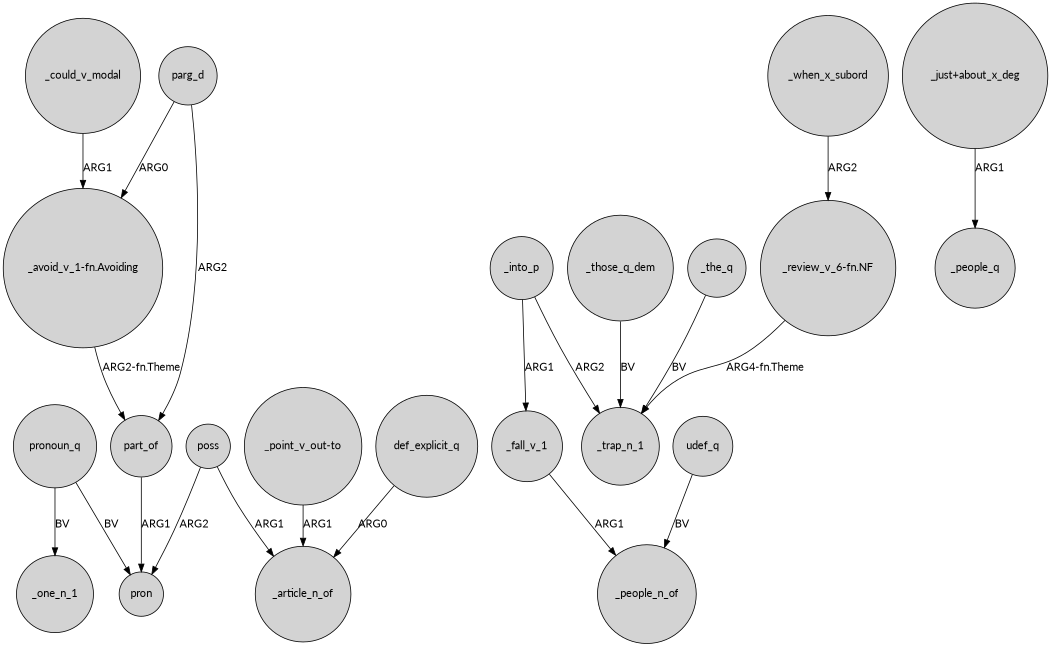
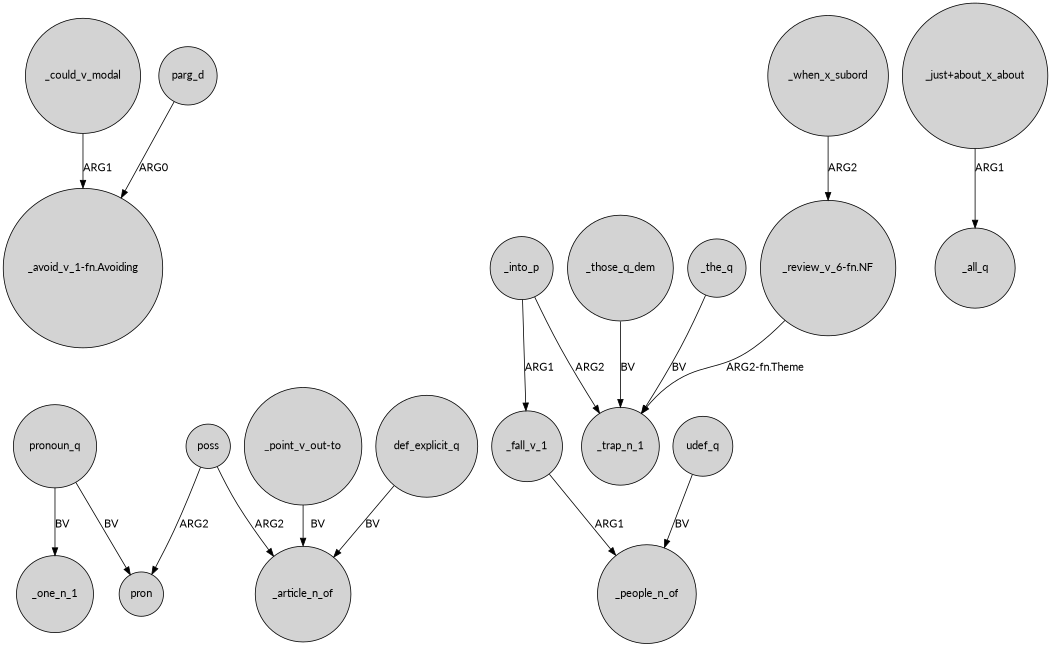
  digraph {
    fontname=Lato
    node [fontname=Lato shape=circle style=filled]
    edge [fontname=Lato]
-   part_of
    pron
    n3 [label="_review_v_6-fn.NF"]
    _when_x_subord
    _trap_n_1
    poss
    _article_n_of
    _fall_v_1
    _people_n_of
    _into_p
    _could_v_modal
    "_avoid_v_1-fn.Avoiding"
    parg_d
-   "_just+about_x_deg"
-   _all_q [label=_people_q]
+   "_just+about_x_deg" [label="_just+about_x_about"]
+   _all_q
    _those_q_dem
    udef_q
    pronoun_q
    _one_n_1
    _the_q
    "_point_v_out-to"
    def_explicit_q
-   part_of -> pron [label=ARG1]
-   n3 -> _trap_n_1 [label="ARG4-fn.Theme"]
+   n3 -> _trap_n_1 [label="ARG2-fn.Theme"]
    _when_x_subord -> n3 [label=ARG2]
    poss -> pron [label=ARG2]
-   poss -> _article_n_of [label=ARG1]
+   poss -> _article_n_of [label=ARG2]
    _fall_v_1 -> _people_n_of [label=ARG1]
    _into_p -> _trap_n_1 [label=ARG2]
    _into_p -> _fall_v_1 [label=ARG1]
    _could_v_modal -> "_avoid_v_1-fn.Avoiding" [label=ARG1]
-   "_avoid_v_1-fn.Avoiding" -> part_of [label="ARG2-fn.Theme"]
-   parg_d -> part_of [label=ARG2]
    parg_d -> "_avoid_v_1-fn.Avoiding" [label=ARG0]
    "_just+about_x_deg" -> _all_q [label=ARG1]
    _those_q_dem -> _trap_n_1 [label=BV]
    udef_q -> _people_n_of [label=BV]
    pronoun_q -> pron [label=BV]
    pronoun_q -> _one_n_1 [label=BV]
    _the_q -> _trap_n_1 [label=BV]
-   "_point_v_out-to" -> _article_n_of [label=ARG1]
-   def_explicit_q -> _article_n_of [label=ARG0]
+   "_point_v_out-to" -> _article_n_of [label=BV]
+   def_explicit_q -> _article_n_of [label=BV]
  }
